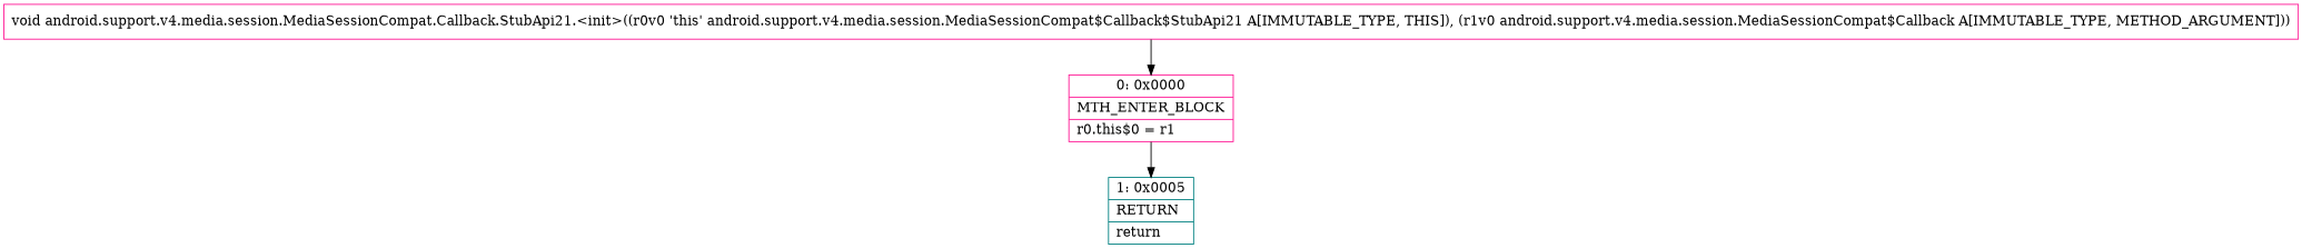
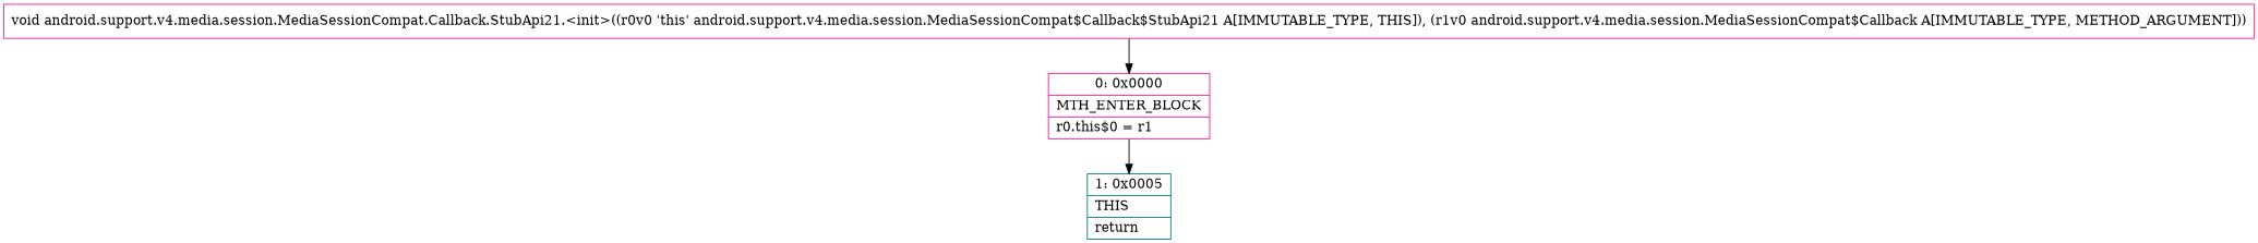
  digraph {
    node [shape=record color=deeppink]
    n1 [label="{0\:\ 0x0000|MTH_ENTER_BLOCK\l|r0.this$0 = r1\l}"]
-   n2 [label="{1\:\ 0x0005|RETURN\l|return\l}" color=teal]
+   n2 [label="{1\:\ 0x0005|THIS\l|return\l}" color=teal]
    n3 [label="{void android.support.v4.media.session.MediaSessionCompat.Callback.StubApi21.\<init\>((r0v0 'this' android.support.v4.media.session.MediaSessionCompat$Callback$StubApi21 A[IMMUTABLE_TYPE, THIS]), (r1v0 android.support.v4.media.session.MediaSessionCompat$Callback A[IMMUTABLE_TYPE, METHOD_ARGUMENT])) }"]
    n1 -> n2
    n3 -> n1
  }
